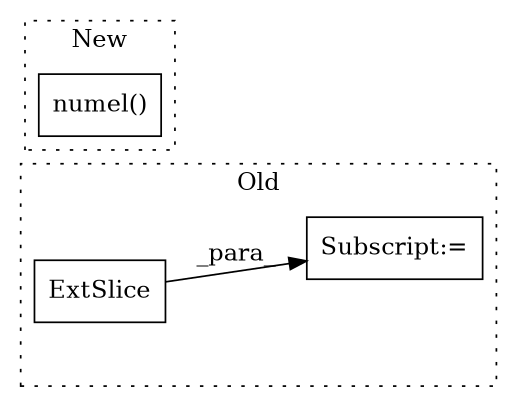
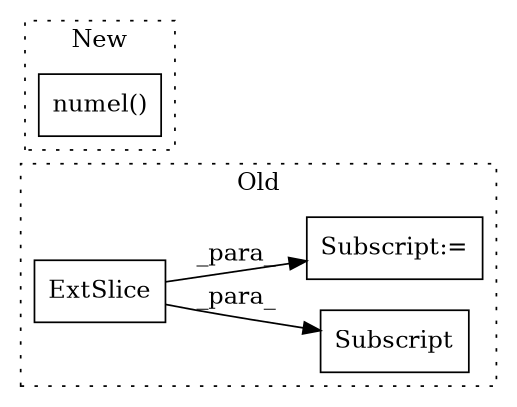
  digraph {
    rankdir=LR
    node [shape=box]
    n1 [a=85 l=7 label=ExtSlice s=2759]
+   n2 [a=63 l="27,0" label=Subscript s="2759,0"]
    n3 [a=68 l=3 label="Subscript:=" s=2797]
    n4 [a=75 l=15 label="numel()" s=2990]
    subgraph cluster_1 {
      label=Old
      style=dotted
      n1
+     n2
      n3
    }
    subgraph cluster_2 {
      label=New
      style=dotted
      n4
    }
+   n1 -> n2 [label=_para_]
    n1 -> n3 [label=_para_]
  }
